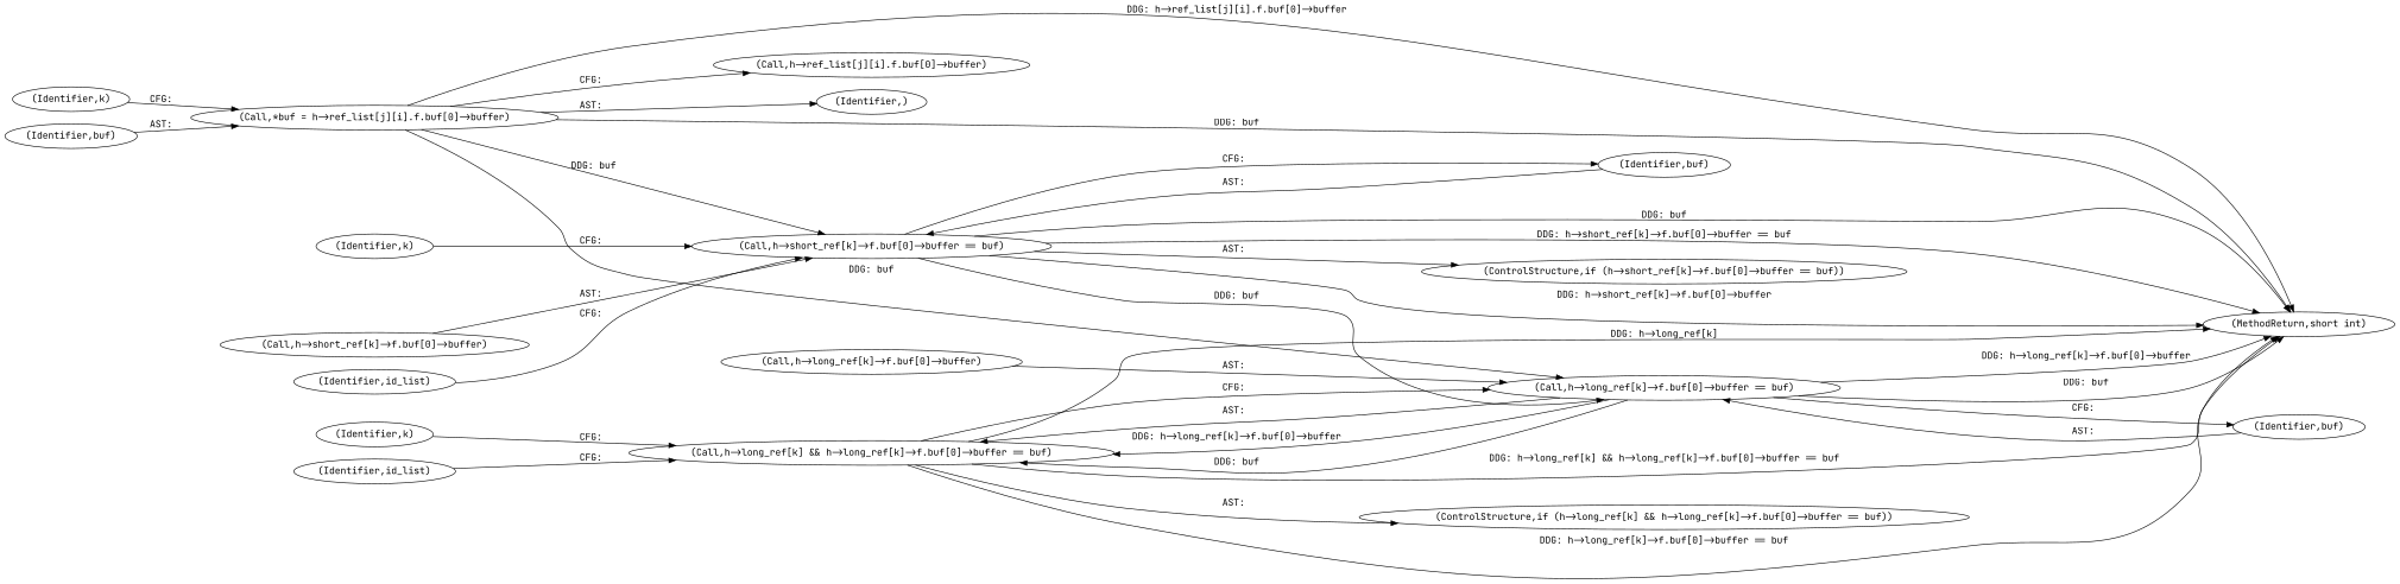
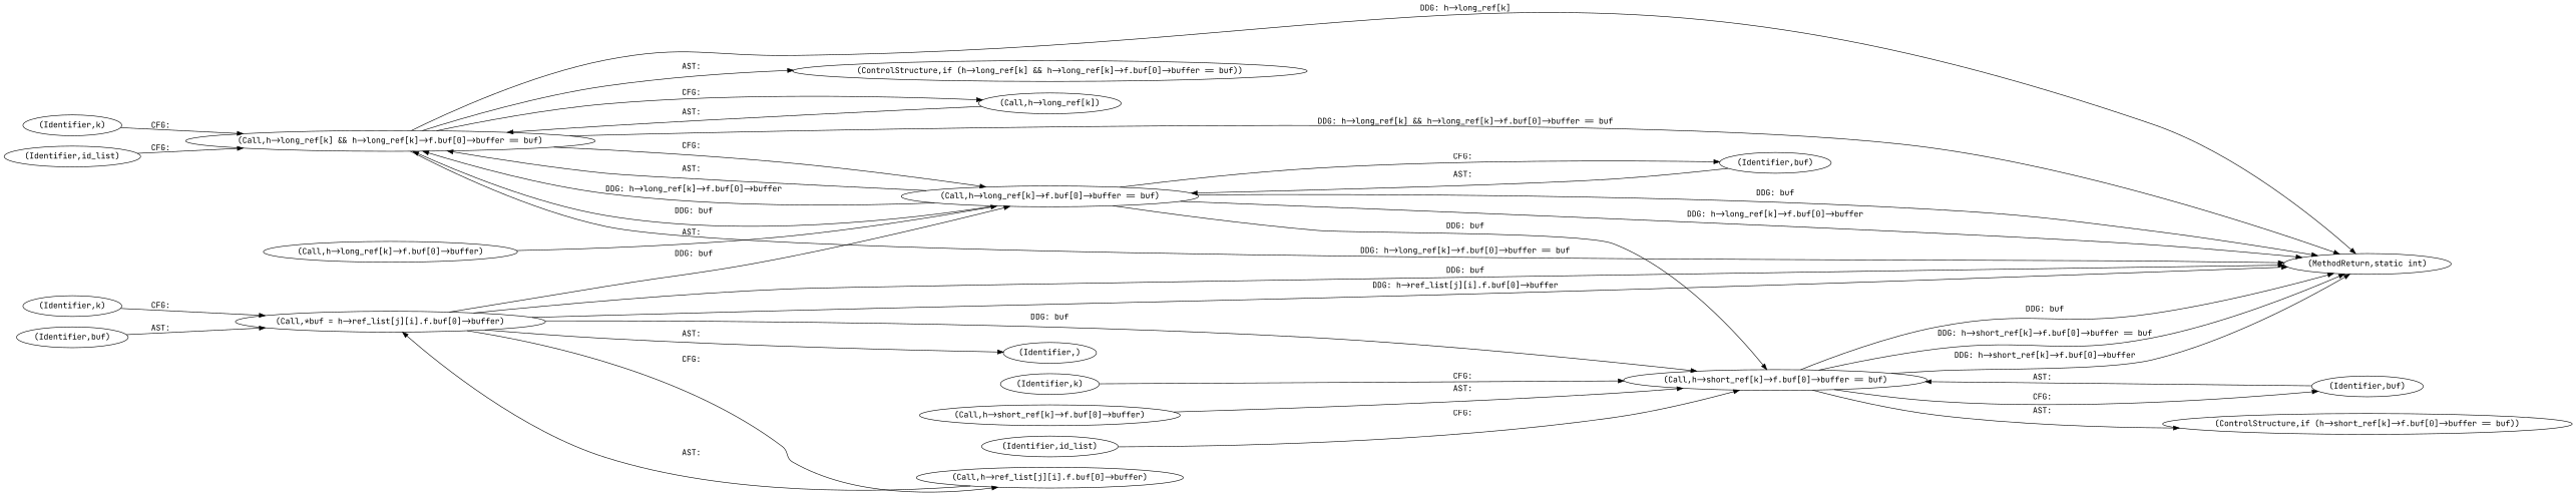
  digraph {
    fontname="JetBrains Mono"
    rankdir=LR
    node [fontname="JetBrains Mono"]
    edge [fontname="JetBrains Mono"]
    n1 [label="(Call,h->long_ref[k] && h->long_ref[k]->f.buf[0]->buffer == buf)"]
    n2 [label="(Call,h->long_ref[k]->f.buf[0]->buffer == buf)"]
    n3 [label="(ControlStructure,if (h->long_ref[k] && h->long_ref[k]->f.buf[0]->buffer == buf))"]
-   n5 [label="(MethodReturn,short int)"]
+   n4 [label="(Call,h->long_ref[k])"]
+   n5 [label="(MethodReturn,static int)"]
    n6 [label="(Identifier,buf)"]
    n7 [label="(Call,h->short_ref[k]->f.buf[0]->buffer == buf)"]
    n8 [label="(ControlStructure,if (h->short_ref[k]->f.buf[0]->buffer == buf))"]
    n9 [label="(Identifier,buf)"]
    n10 [label="(Call,*buf = h->ref_list[j][i].f.buf[0]->buffer)"]
    n11 [label="(Call,h->ref_list[j][i].f.buf[0]->buffer)"]
    n12 [label="(Identifier,)"]
    n13 [label="(Call,h->long_ref[k]->f.buf[0]->buffer)"]
    n14 [label="(Identifier,k)"]
    n15 [label="(Call,h->short_ref[k]->f.buf[0]->buffer)"]
    n16 [label="(Identifier,k)"]
    n17 [label="(Identifier,id_list)"]
    n18 [label="(Identifier,k)"]
    n19 [label="(Identifier,id_list)"]
    n20 [label="(Identifier,buf)"]
    n1 -> n2 [label="CFG: "]
    n1 -> n3 [label="AST: "]
+   n1 -> n4 [label="CFG: "]
    n1 -> n5 [label="DDG: h->long_ref[k]->f.buf[0]->buffer == buf"]
    n1 -> n5 [label="DDG: h->long_ref[k]"]
    n1 -> n5 [label="DDG: h->long_ref[k] && h->long_ref[k]->f.buf[0]->buffer == buf"]
    n2 -> n1 [label="AST: "]
    n2 -> n1 [label="DDG: h->long_ref[k]->f.buf[0]->buffer"]
    n2 -> n1 [label="DDG: buf"]
    n2 -> n5 [label="DDG: h->long_ref[k]->f.buf[0]->buffer"]
    n2 -> n5 [label="DDG: buf"]
    n2 -> n6 [label="CFG: "]
+   n4 -> n1 [label="AST: "]
    n6 -> n2 [label="AST: "]
-   n7 -> n2 [label="DDG: buf"]
+   n2 -> n7 [label="DDG: buf"]
    n7 -> n5 [label="DDG: buf"]
    n7 -> n5 [label="DDG: h->short_ref[k]->f.buf[0]->buffer == buf"]
    n7 -> n5 [label="DDG: h->short_ref[k]->f.buf[0]->buffer"]
    n7 -> n8 [label="AST: "]
    n7 -> n9 [label="CFG: "]
    n9 -> n7 [label="AST: "]
    n10 -> n2 [label="DDG: buf"]
    n10 -> n5 [label="DDG: buf"]
    n10 -> n5 [label="DDG: h->ref_list[j][i].f.buf[0]->buffer"]
    n10 -> n7 [label="DDG: buf"]
    n10 -> n11 [label="CFG: "]
    n10 -> n12 [label="AST: "]
+   n11 -> n10 [label="AST: "]
    n13 -> n2 [label="AST: "]
    n14 -> n7 [label="CFG: "]
    n15 -> n7 [label="AST: "]
    n16 -> n10 [label="CFG: "]
    n17 -> n7 [label="CFG: "]
    n18 -> n1 [label="CFG: "]
    n19 -> n1 [label="CFG: "]
    n20 -> n10 [label="AST: "]
  }
